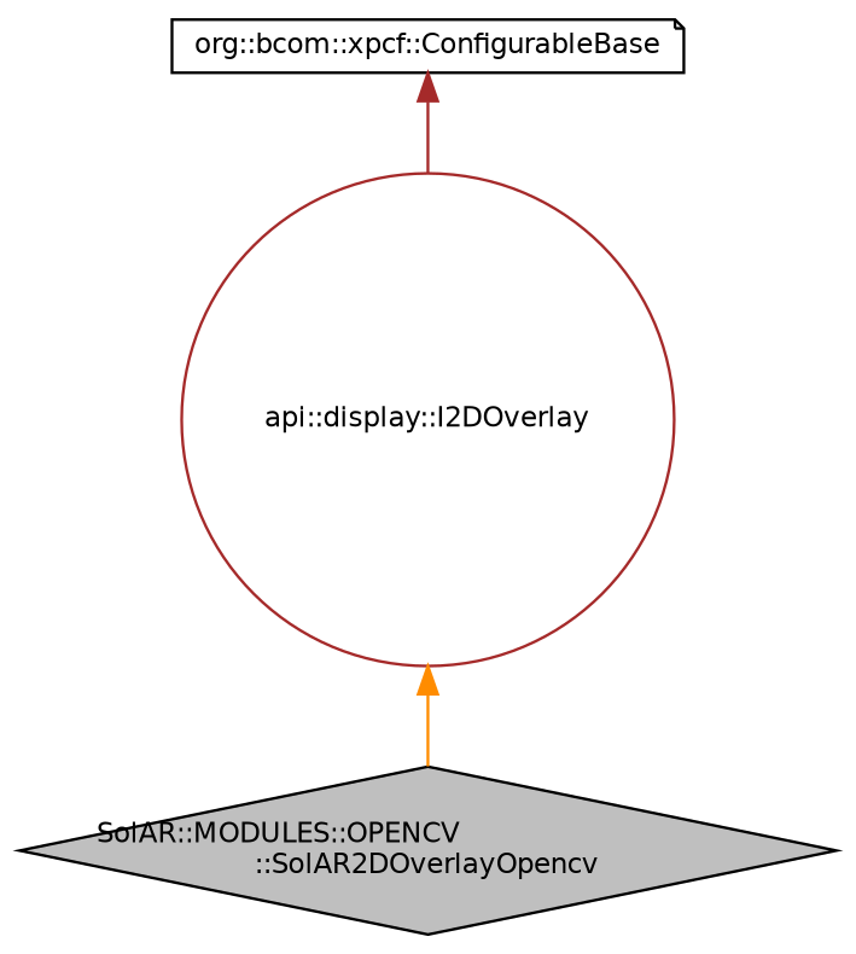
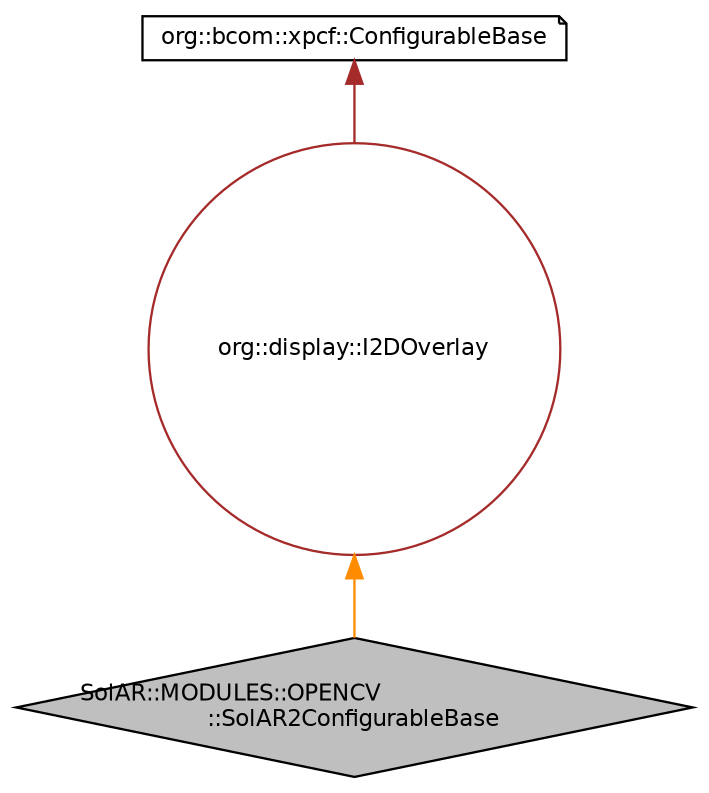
  digraph {
    node [color=black fillcolor=white fontname=Helvetica fontsize=10 style=filled]
    edge [dir=back fontname=Helvetica fontsize=10 labelfontname=Helvetica labelfontsize=10 style=solid]
-   n1 [fillcolor=grey75 fontcolor=black height=0.2 label="SolAR::MODULES::OPENCV\l::SolAR2DOverlayOpencv" shape=diamond width=0.4]
+   n1 [fillcolor=grey75 fontcolor=black height=0.2 label="SolAR::MODULES::OPENCV\l::SolAR2ConfigurableBase" shape=diamond width=0.4]
    n2 [height=0.2 label="org::bcom::xpcf::ConfigurableBase" shape=note width=0.4]
-   n3 [color=brown height=0.2 label="api::display::I2DOverlay" shape=circle width=0.4]
+   n3 [color=brown height=0.2 label="org::display::I2DOverlay" shape=circle width=0.4]
    n2 -> n3 [color=brown]
    n3 -> n1 [color=darkorange]
  }
